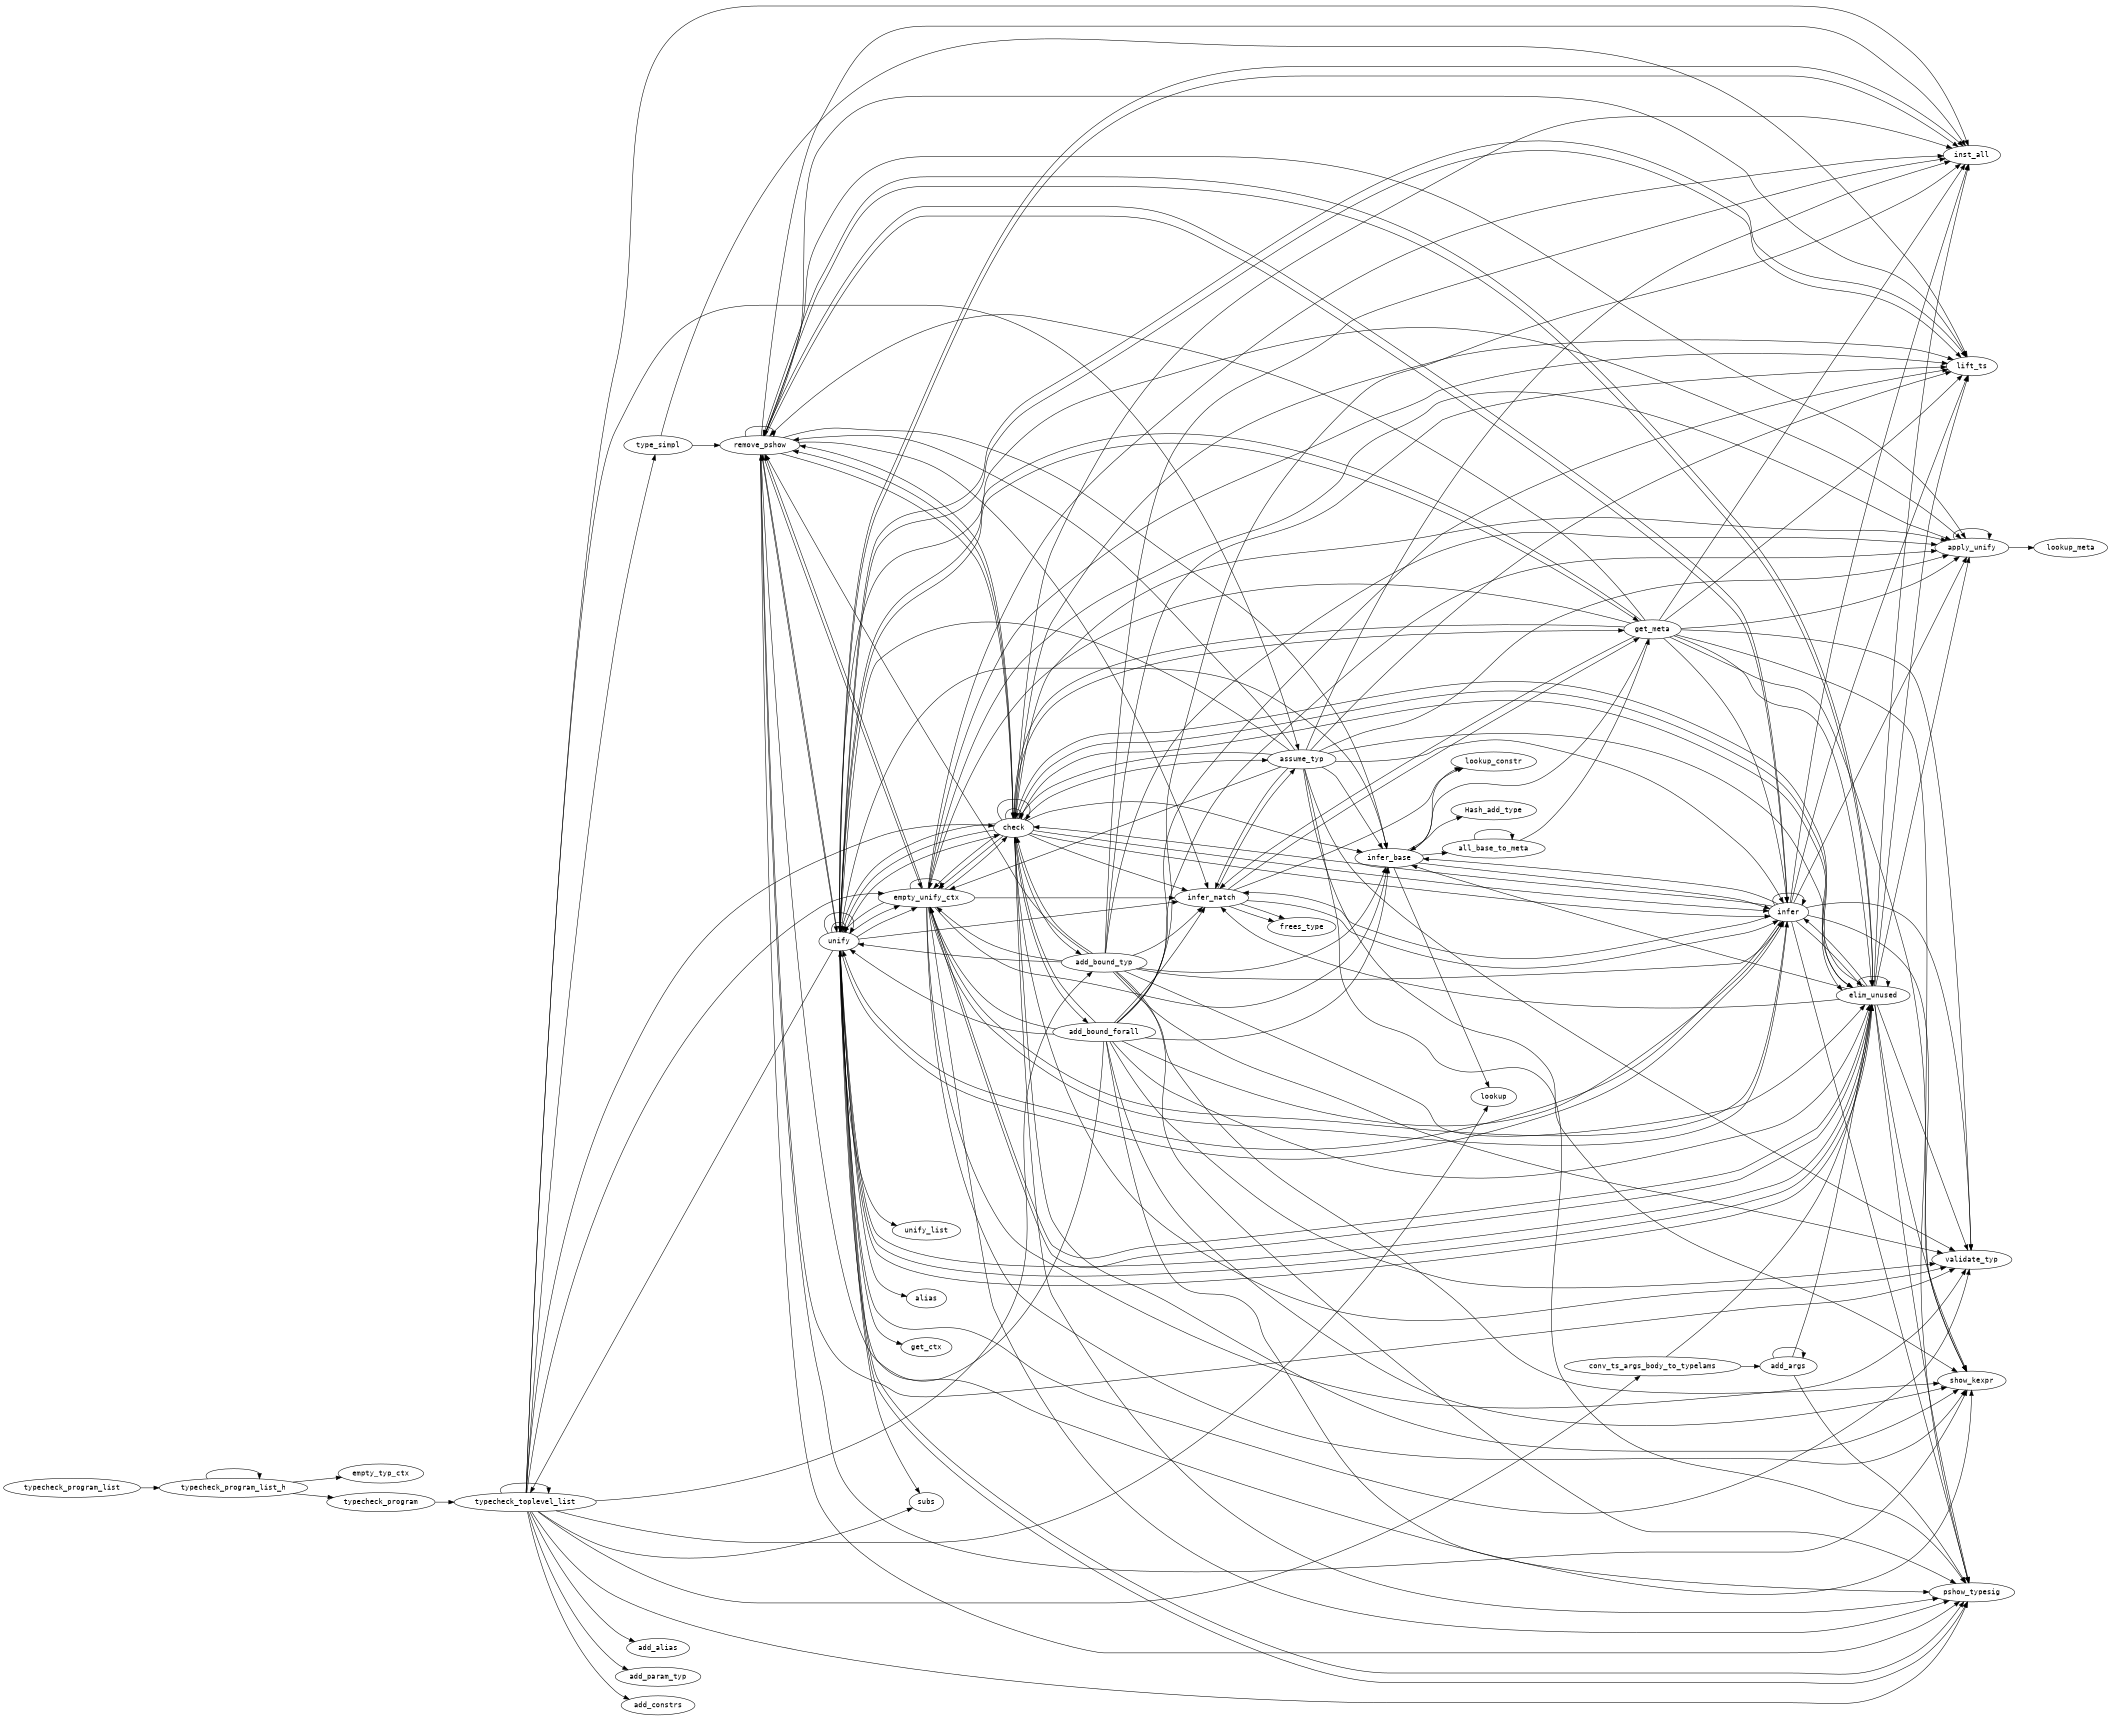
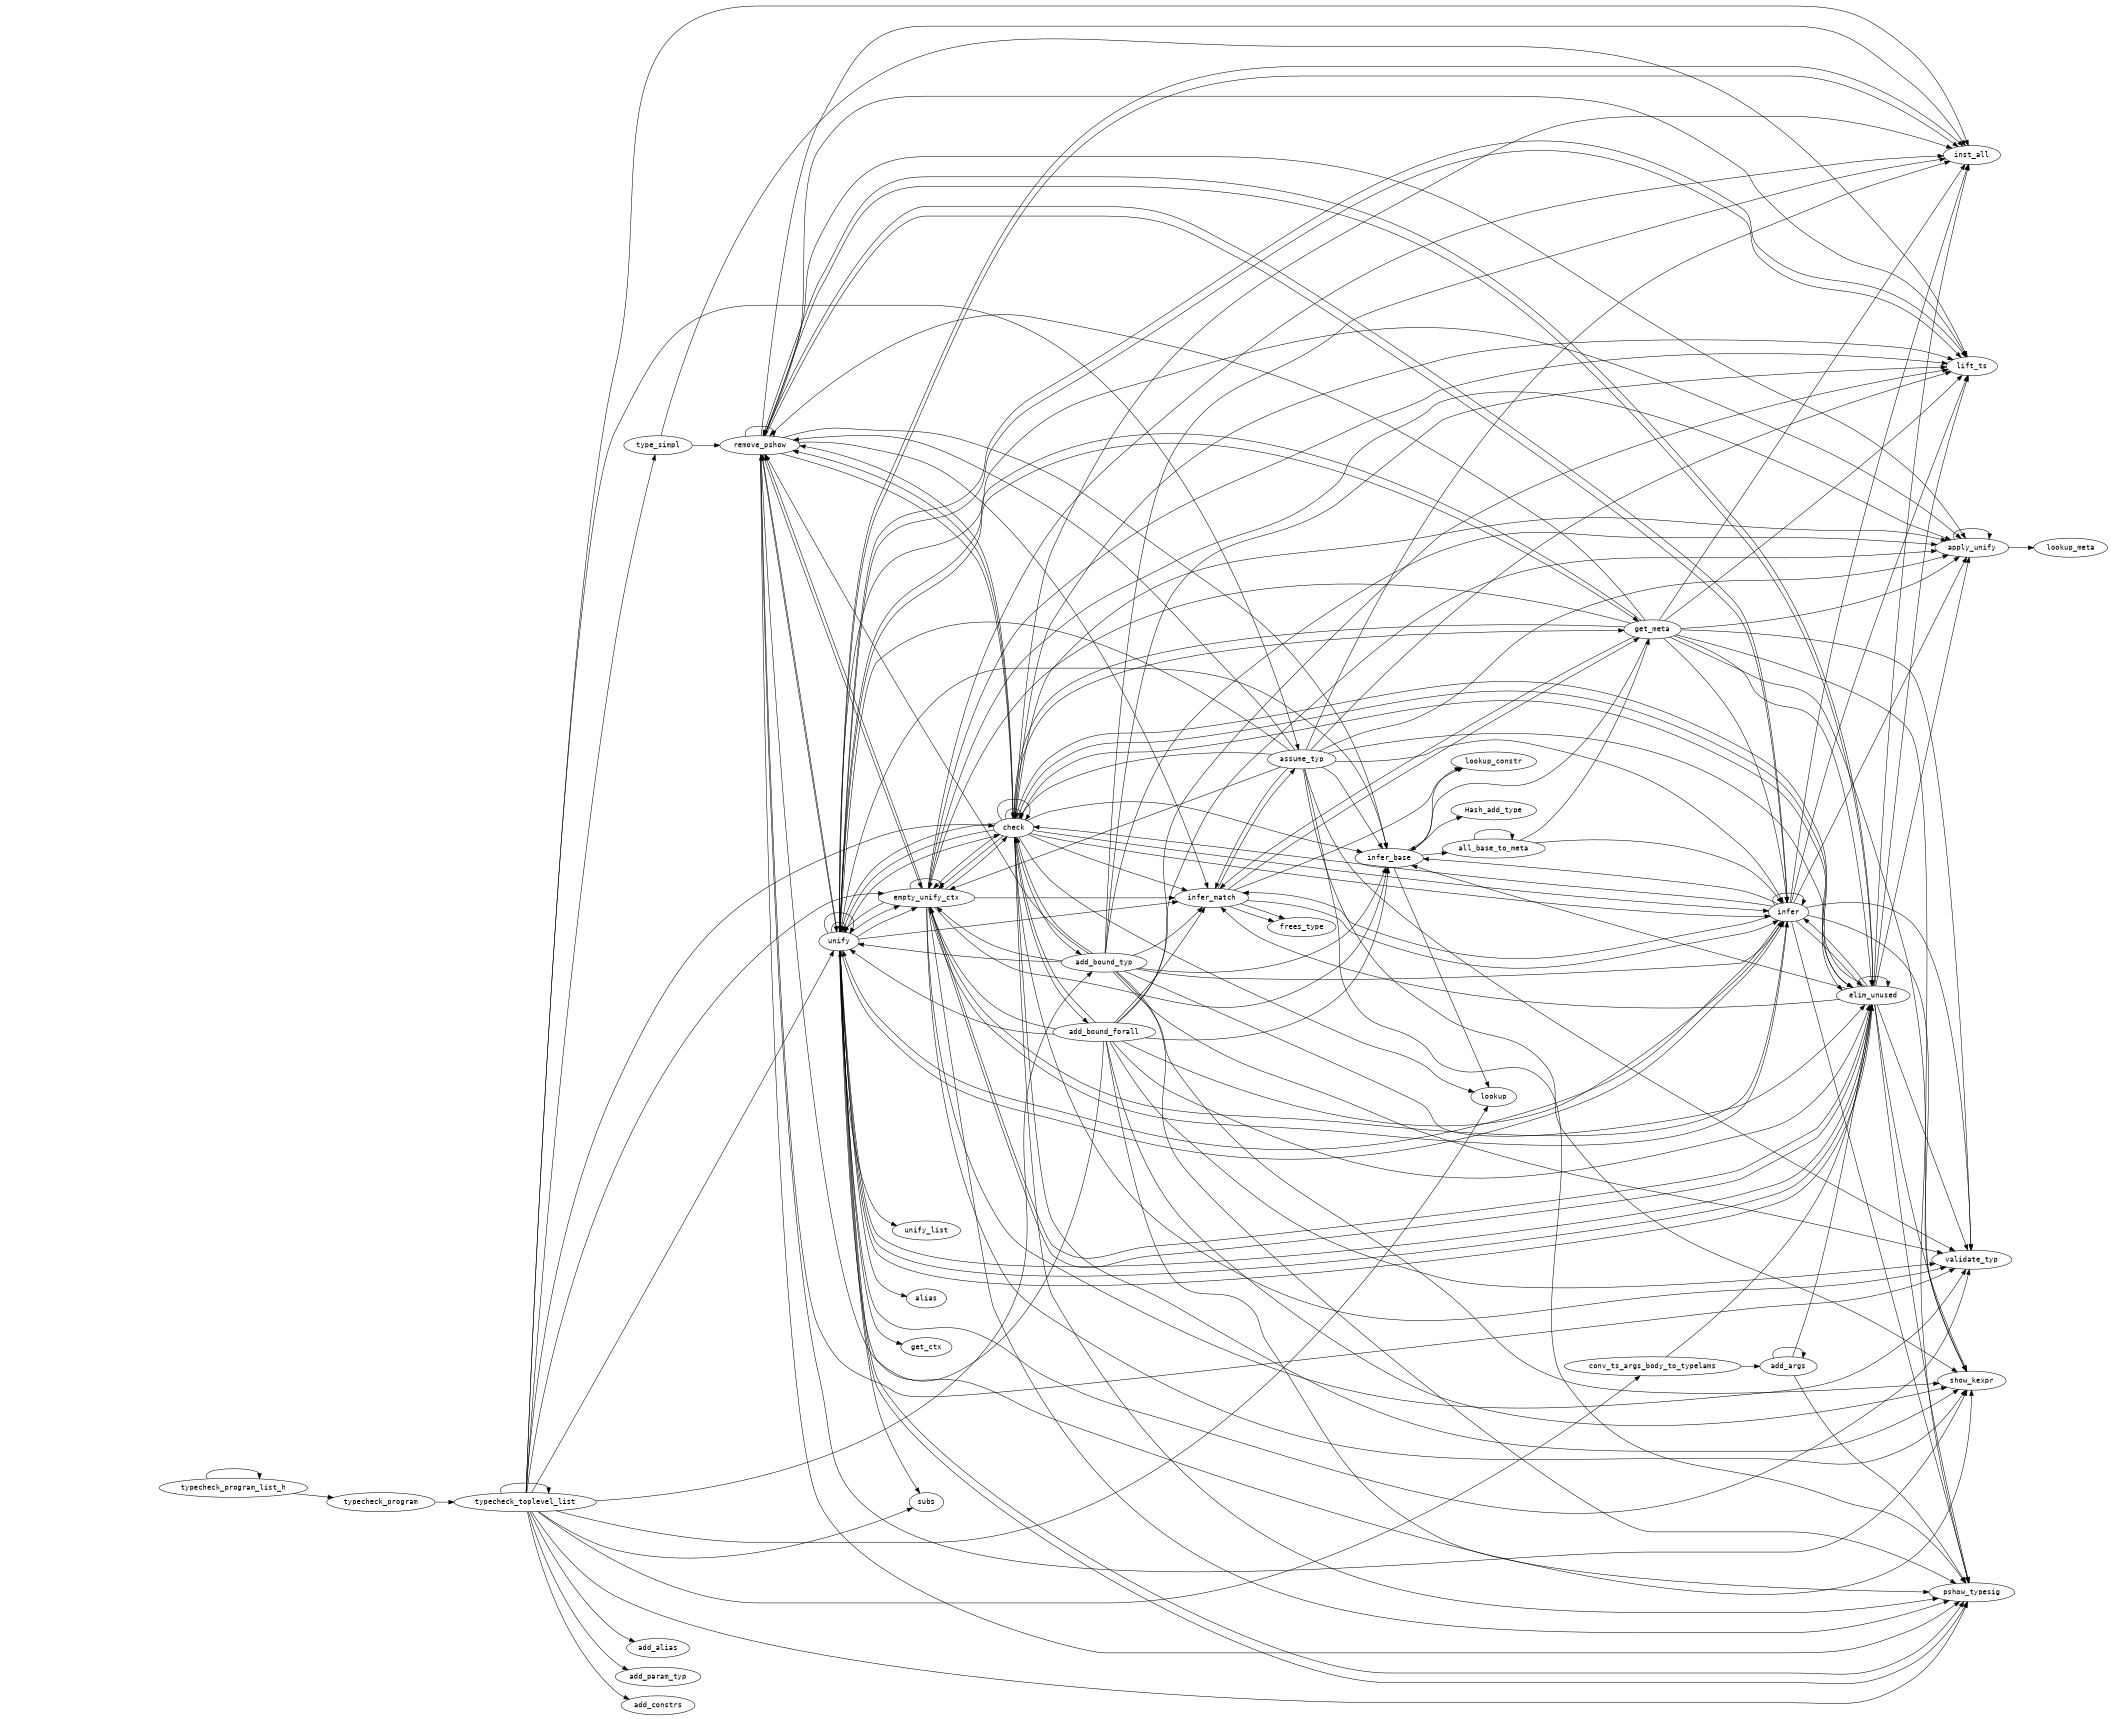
  digraph {
    fontname="DejaVu Sans Mono"
    rankdir=LR
    node [fontname="DejaVu Sans Mono"]
    edge [fontname="DejaVu Sans Mono"]
-   typecheck_program_list
    typecheck_program_list_h
-   empty_typ_ctx
    typecheck_program
    typecheck_toplevel_list
    type_simpl
    conv_ts_args_body_to_typelams
    unify
    empty_unify_ctx
    check
    assume_typ
    lookup
    add_alias
    add_bound_typ
    add_param_typ
    pshow_typesig
    subs
    inst_all
    add_constrs
    lift_ts
    n21 [label=remove_pshow]
    elim_unused
    add_args
    get_meta
    infer
    infer_base
    apply_unify
    show_kexpr
    infer_match
    validate_typ
    n31 [label=alias]
    get_ctx
    unify_list
    add_bound_forall
    lookup_constr
    all_base_to_meta
    Hash_add_type
    lookup_meta
    frees_type
-   typecheck_program_list -> typecheck_program_list_h
    typecheck_program_list_h -> typecheck_program_list_h
-   typecheck_program_list_h -> empty_typ_ctx
    typecheck_program_list_h -> typecheck_program
    typecheck_program -> typecheck_toplevel_list
    typecheck_toplevel_list -> typecheck_toplevel_list
    typecheck_toplevel_list -> type_simpl
    typecheck_toplevel_list -> conv_ts_args_body_to_typelams
-   unify -> typecheck_toplevel_list
+   typecheck_toplevel_list -> unify
    typecheck_toplevel_list -> empty_unify_ctx
    typecheck_toplevel_list -> check
    typecheck_toplevel_list -> assume_typ
    typecheck_toplevel_list -> lookup
    typecheck_toplevel_list -> add_alias
    typecheck_toplevel_list -> add_bound_typ
    typecheck_toplevel_list -> add_param_typ
    typecheck_toplevel_list -> pshow_typesig
    typecheck_toplevel_list -> subs
    typecheck_toplevel_list -> inst_all
    typecheck_toplevel_list -> add_constrs
    type_simpl -> lift_ts
    type_simpl -> n21
    conv_ts_args_body_to_typelams -> elim_unused
    conv_ts_args_body_to_typelams -> add_args
    unify -> unify
    unify -> unify
    unify -> empty_unify_ctx
    unify -> empty_unify_ctx
    unify -> check
    unify -> pshow_typesig
    unify -> pshow_typesig
    unify -> subs
    unify -> inst_all
    unify -> inst_all
    unify -> lift_ts
    unify -> lift_ts
    unify -> n21
    unify -> elim_unused
    unify -> elim_unused
    unify -> get_meta
    unify -> infer
    unify -> infer_base
    unify -> apply_unify
    unify -> show_kexpr
    unify -> infer_match
    unify -> validate_typ
    unify -> n31
    unify -> get_ctx
    unify -> unify_list
    empty_unify_ctx -> unify
    empty_unify_ctx -> empty_unify_ctx
    empty_unify_ctx -> check
    empty_unify_ctx -> pshow_typesig
    empty_unify_ctx -> inst_all
    empty_unify_ctx -> lift_ts
    empty_unify_ctx -> n21
    empty_unify_ctx -> elim_unused
    empty_unify_ctx -> infer
    empty_unify_ctx -> infer_base
    empty_unify_ctx -> apply_unify
    empty_unify_ctx -> show_kexpr
    empty_unify_ctx -> infer_match
    empty_unify_ctx -> validate_typ
    check -> unify
    check -> unify
    check -> empty_unify_ctx
    check -> empty_unify_ctx
    check -> check
    check -> check
-   check -> assume_typ
+   check -> lookup
    check -> add_bound_typ
    check -> pshow_typesig
    check -> inst_all
    check -> lift_ts
    check -> n21
    check -> n21
    check -> elim_unused
    check -> elim_unused
    check -> get_meta
    check -> infer
    check -> infer
    check -> infer_base
    check -> apply_unify
    check -> show_kexpr
    check -> infer_match
    check -> validate_typ
    check -> add_bound_forall
    assume_typ -> unify
    assume_typ -> empty_unify_ctx
    assume_typ -> check
    assume_typ -> pshow_typesig
    assume_typ -> inst_all
    assume_typ -> lift_ts
    assume_typ -> n21
    assume_typ -> elim_unused
    assume_typ -> infer
    assume_typ -> infer_base
    assume_typ -> apply_unify
    assume_typ -> show_kexpr
    assume_typ -> infer_match
    assume_typ -> validate_typ
    add_bound_typ -> unify
    add_bound_typ -> empty_unify_ctx
    add_bound_typ -> check
    add_bound_typ -> pshow_typesig
    add_bound_typ -> inst_all
    add_bound_typ -> lift_ts
    add_bound_typ -> n21
    add_bound_typ -> elim_unused
    add_bound_typ -> infer
    add_bound_typ -> infer_base
    add_bound_typ -> apply_unify
    add_bound_typ -> show_kexpr
    add_bound_typ -> infer_match
    add_bound_typ -> validate_typ
    n21 -> unify
    n21 -> empty_unify_ctx
    n21 -> check
    n21 -> pshow_typesig
    n21 -> inst_all
    n21 -> lift_ts
    n21 -> n21
    n21 -> elim_unused
    n21 -> infer
    n21 -> infer_base
    n21 -> apply_unify
    n21 -> show_kexpr
    n21 -> infer_match
    n21 -> validate_typ
    elim_unused -> unify
    elim_unused -> empty_unify_ctx
    elim_unused -> check
    elim_unused -> pshow_typesig
    elim_unused -> inst_all
    elim_unused -> lift_ts
    elim_unused -> n21
    elim_unused -> elim_unused
    elim_unused -> infer
    elim_unused -> infer_base
    elim_unused -> apply_unify
    elim_unused -> show_kexpr
    elim_unused -> infer_match
    elim_unused -> validate_typ
    add_args -> pshow_typesig
    add_args -> elim_unused
    add_args -> add_args
    get_meta -> unify
    get_meta -> empty_unify_ctx
    get_meta -> check
    get_meta -> pshow_typesig
    get_meta -> inst_all
    get_meta -> lift_ts
    get_meta -> n21
    get_meta -> elim_unused
    get_meta -> infer
    get_meta -> infer_base
    get_meta -> apply_unify
    get_meta -> show_kexpr
    get_meta -> infer_match
    get_meta -> validate_typ
    infer -> unify
    infer -> empty_unify_ctx
    infer -> check
    infer -> pshow_typesig
    infer -> inst_all
    infer -> lift_ts
    infer -> n21
    infer -> elim_unused
    infer -> infer
    infer -> infer_base
    infer -> apply_unify
    infer -> show_kexpr
    infer -> infer_match
    infer -> validate_typ
    infer_base -> lookup
-   infer_base -> infer
+   all_base_to_meta -> infer
    infer_base -> lookup_constr
    infer_base -> all_base_to_meta
    infer_base -> Hash_add_type
    apply_unify -> apply_unify
    apply_unify -> lookup_meta
    infer_match -> assume_typ
    infer_match -> get_meta
    infer_match -> infer
    infer_match -> lookup_constr
    infer_match -> frees_type
    infer_match -> frees_type
    add_bound_forall -> unify
    add_bound_forall -> empty_unify_ctx
    add_bound_forall -> check
    add_bound_forall -> pshow_typesig
-   add_bound_forall -> inst_all
    add_bound_forall -> lift_ts
    add_bound_forall -> n21
    add_bound_forall -> elim_unused
    add_bound_forall -> infer
    add_bound_forall -> infer_base
    add_bound_forall -> apply_unify
    add_bound_forall -> show_kexpr
    add_bound_forall -> infer_match
    add_bound_forall -> validate_typ
    all_base_to_meta -> get_meta
    all_base_to_meta -> all_base_to_meta
  }
